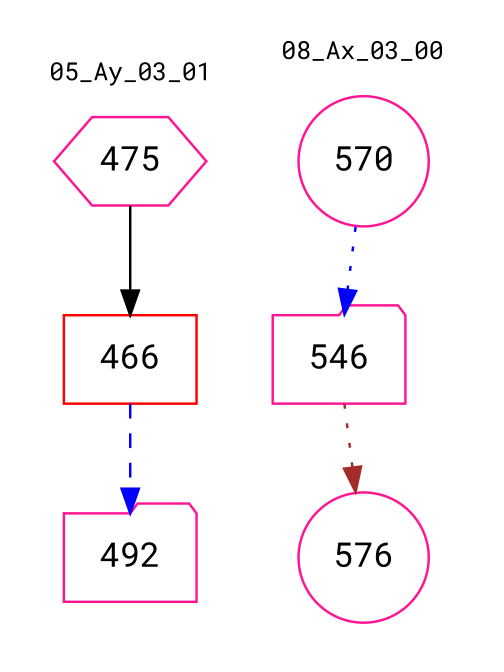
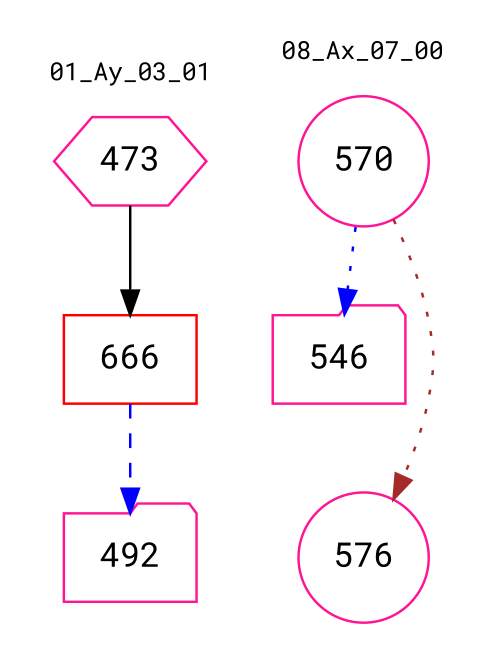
  digraph {
    fontname="Roboto Mono"
    node [color=deeppink fontname="Roboto Mono" shape=folder]
    edge [color=blue fontname="Roboto Mono" style=dotted]
-   n1 [label=475 shape=hexagon]
-   n2 [color=red label=466 shape=box]
+   n1 [label=473 shape=hexagon]
+   n2 [color=red label=666 shape=box]
    n3 [label=492]
    n4 [label=570 shape=circle]
    n5 [label=546]
    n6 [label=576 shape=circle]
    subgraph cluster_1 {
      color=white
      fontsize=10
-     label="05_Ay_03_01"
+     label="01_Ay_03_01"
      n1
      n2
      n3
    }
    subgraph cluster_2 {
      color=white
      fontsize=10
-     label="08_Ax_03_00"
+     label="08_Ax_07_00"
      n4
      n5
      n6
    }
    n1 -> n2 [color=black style=solid]
    n2 -> n3 [style=dashed]
    n4 -> n5
-   n5 -> n6 [color=brown]
+   n4 -> n6 [color=brown]
  }
